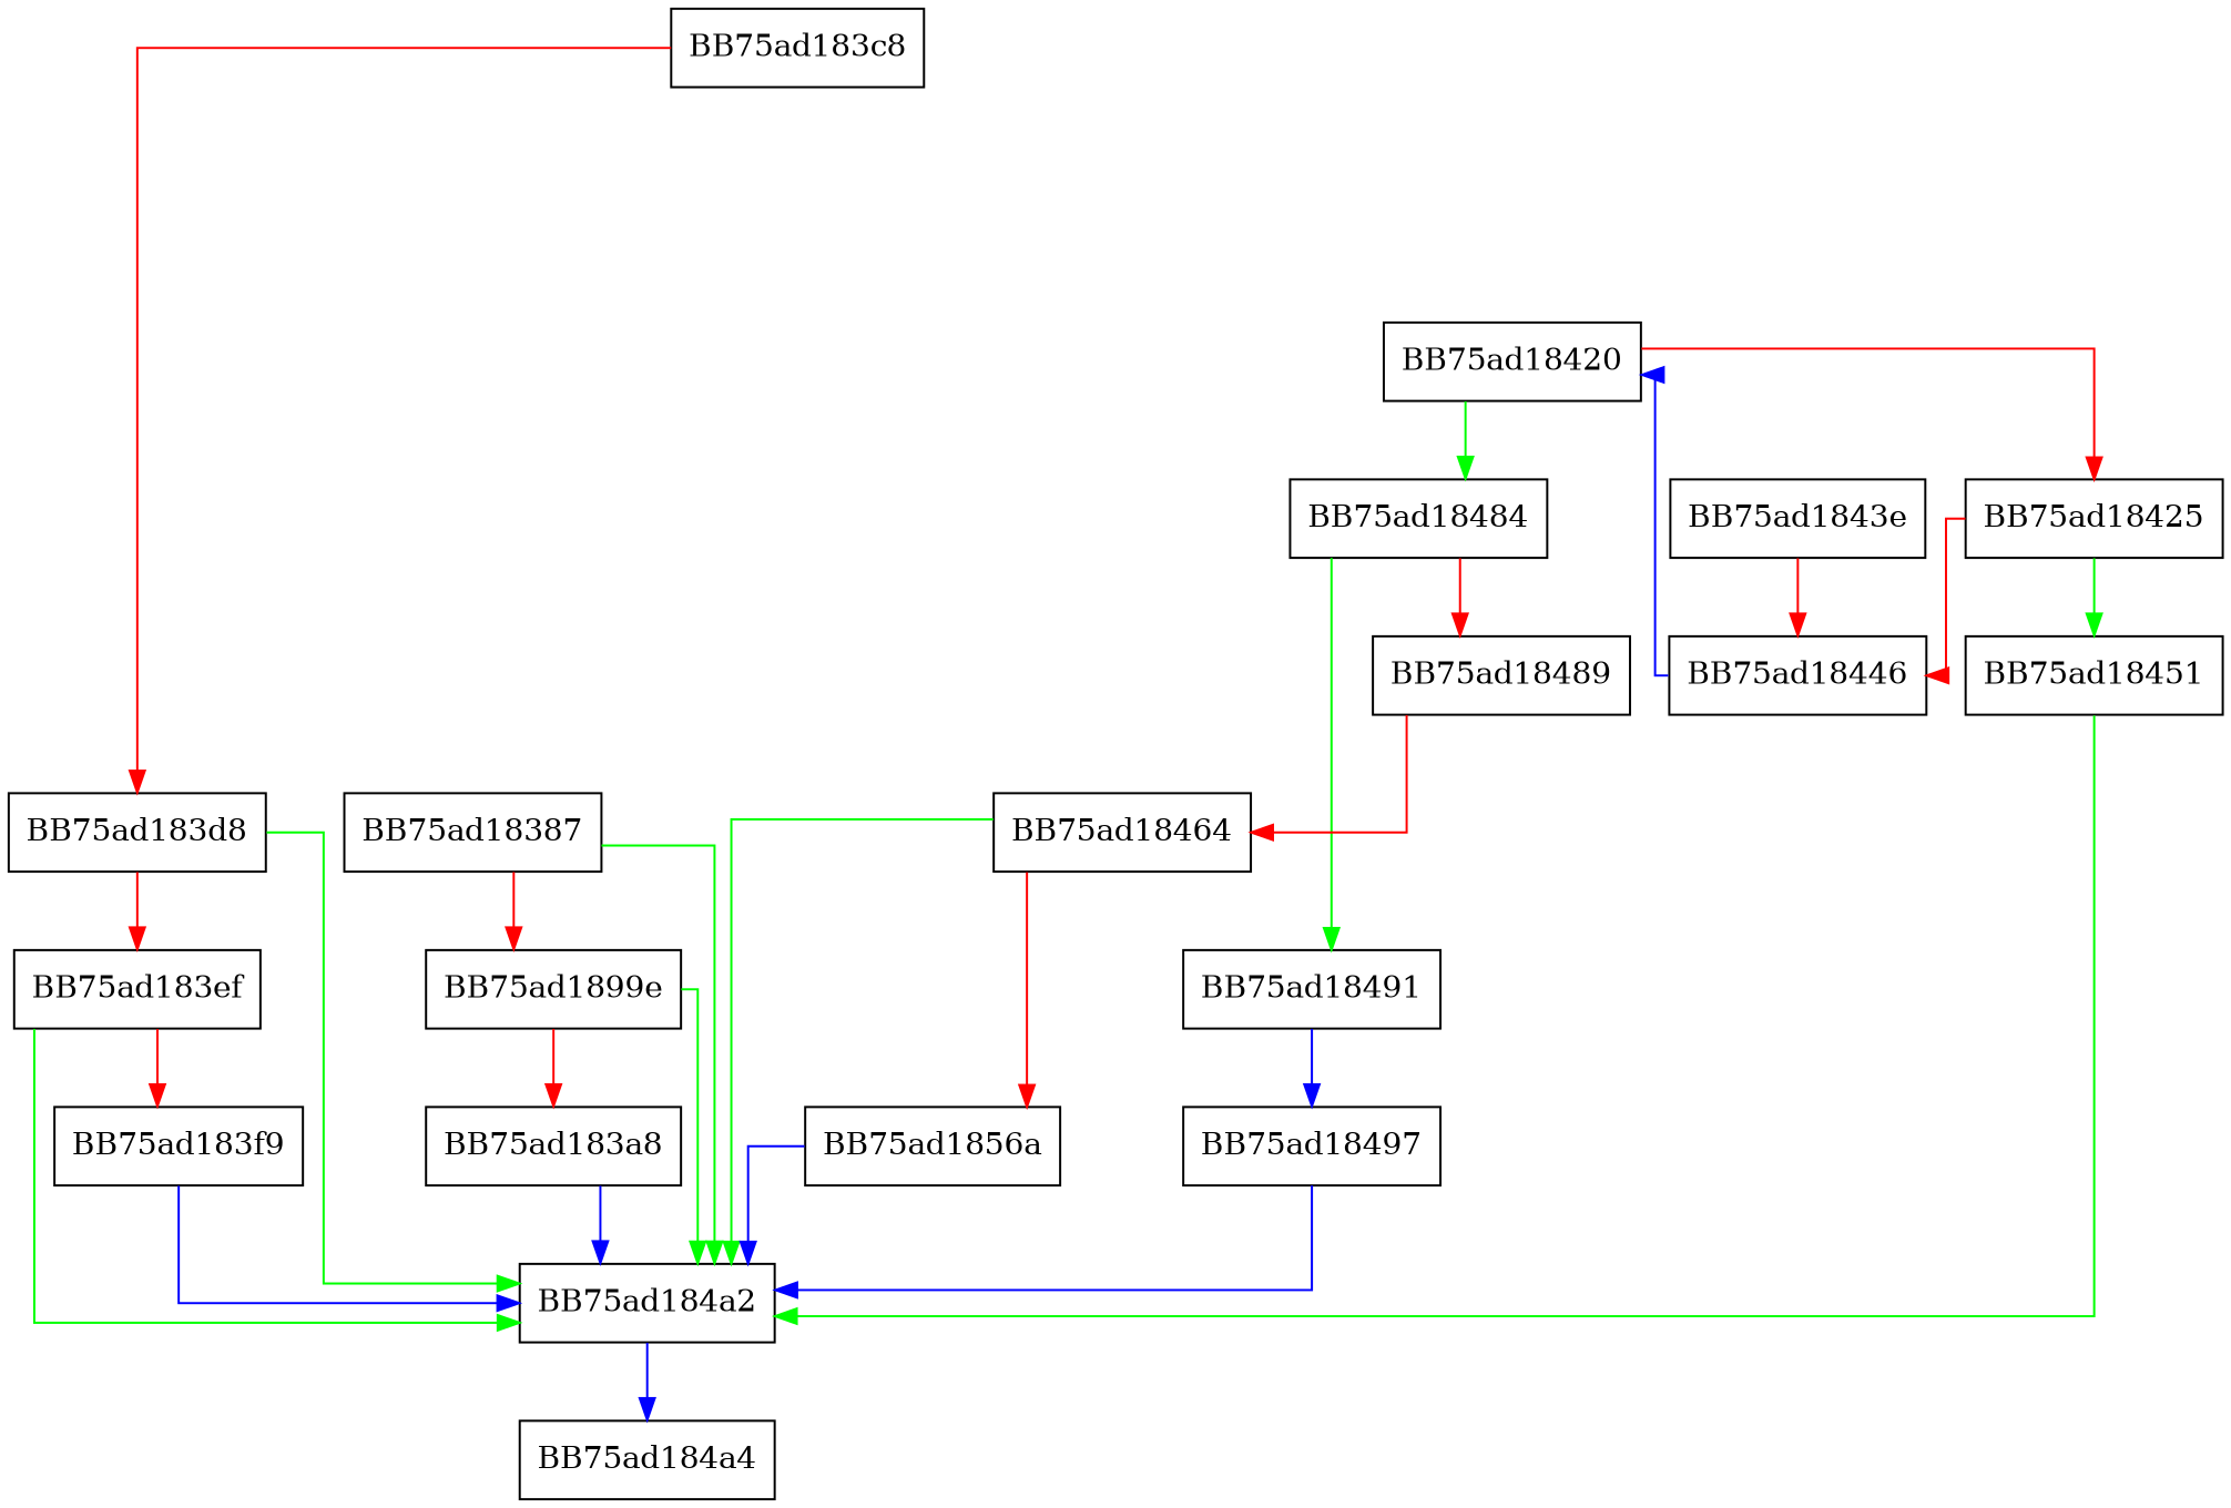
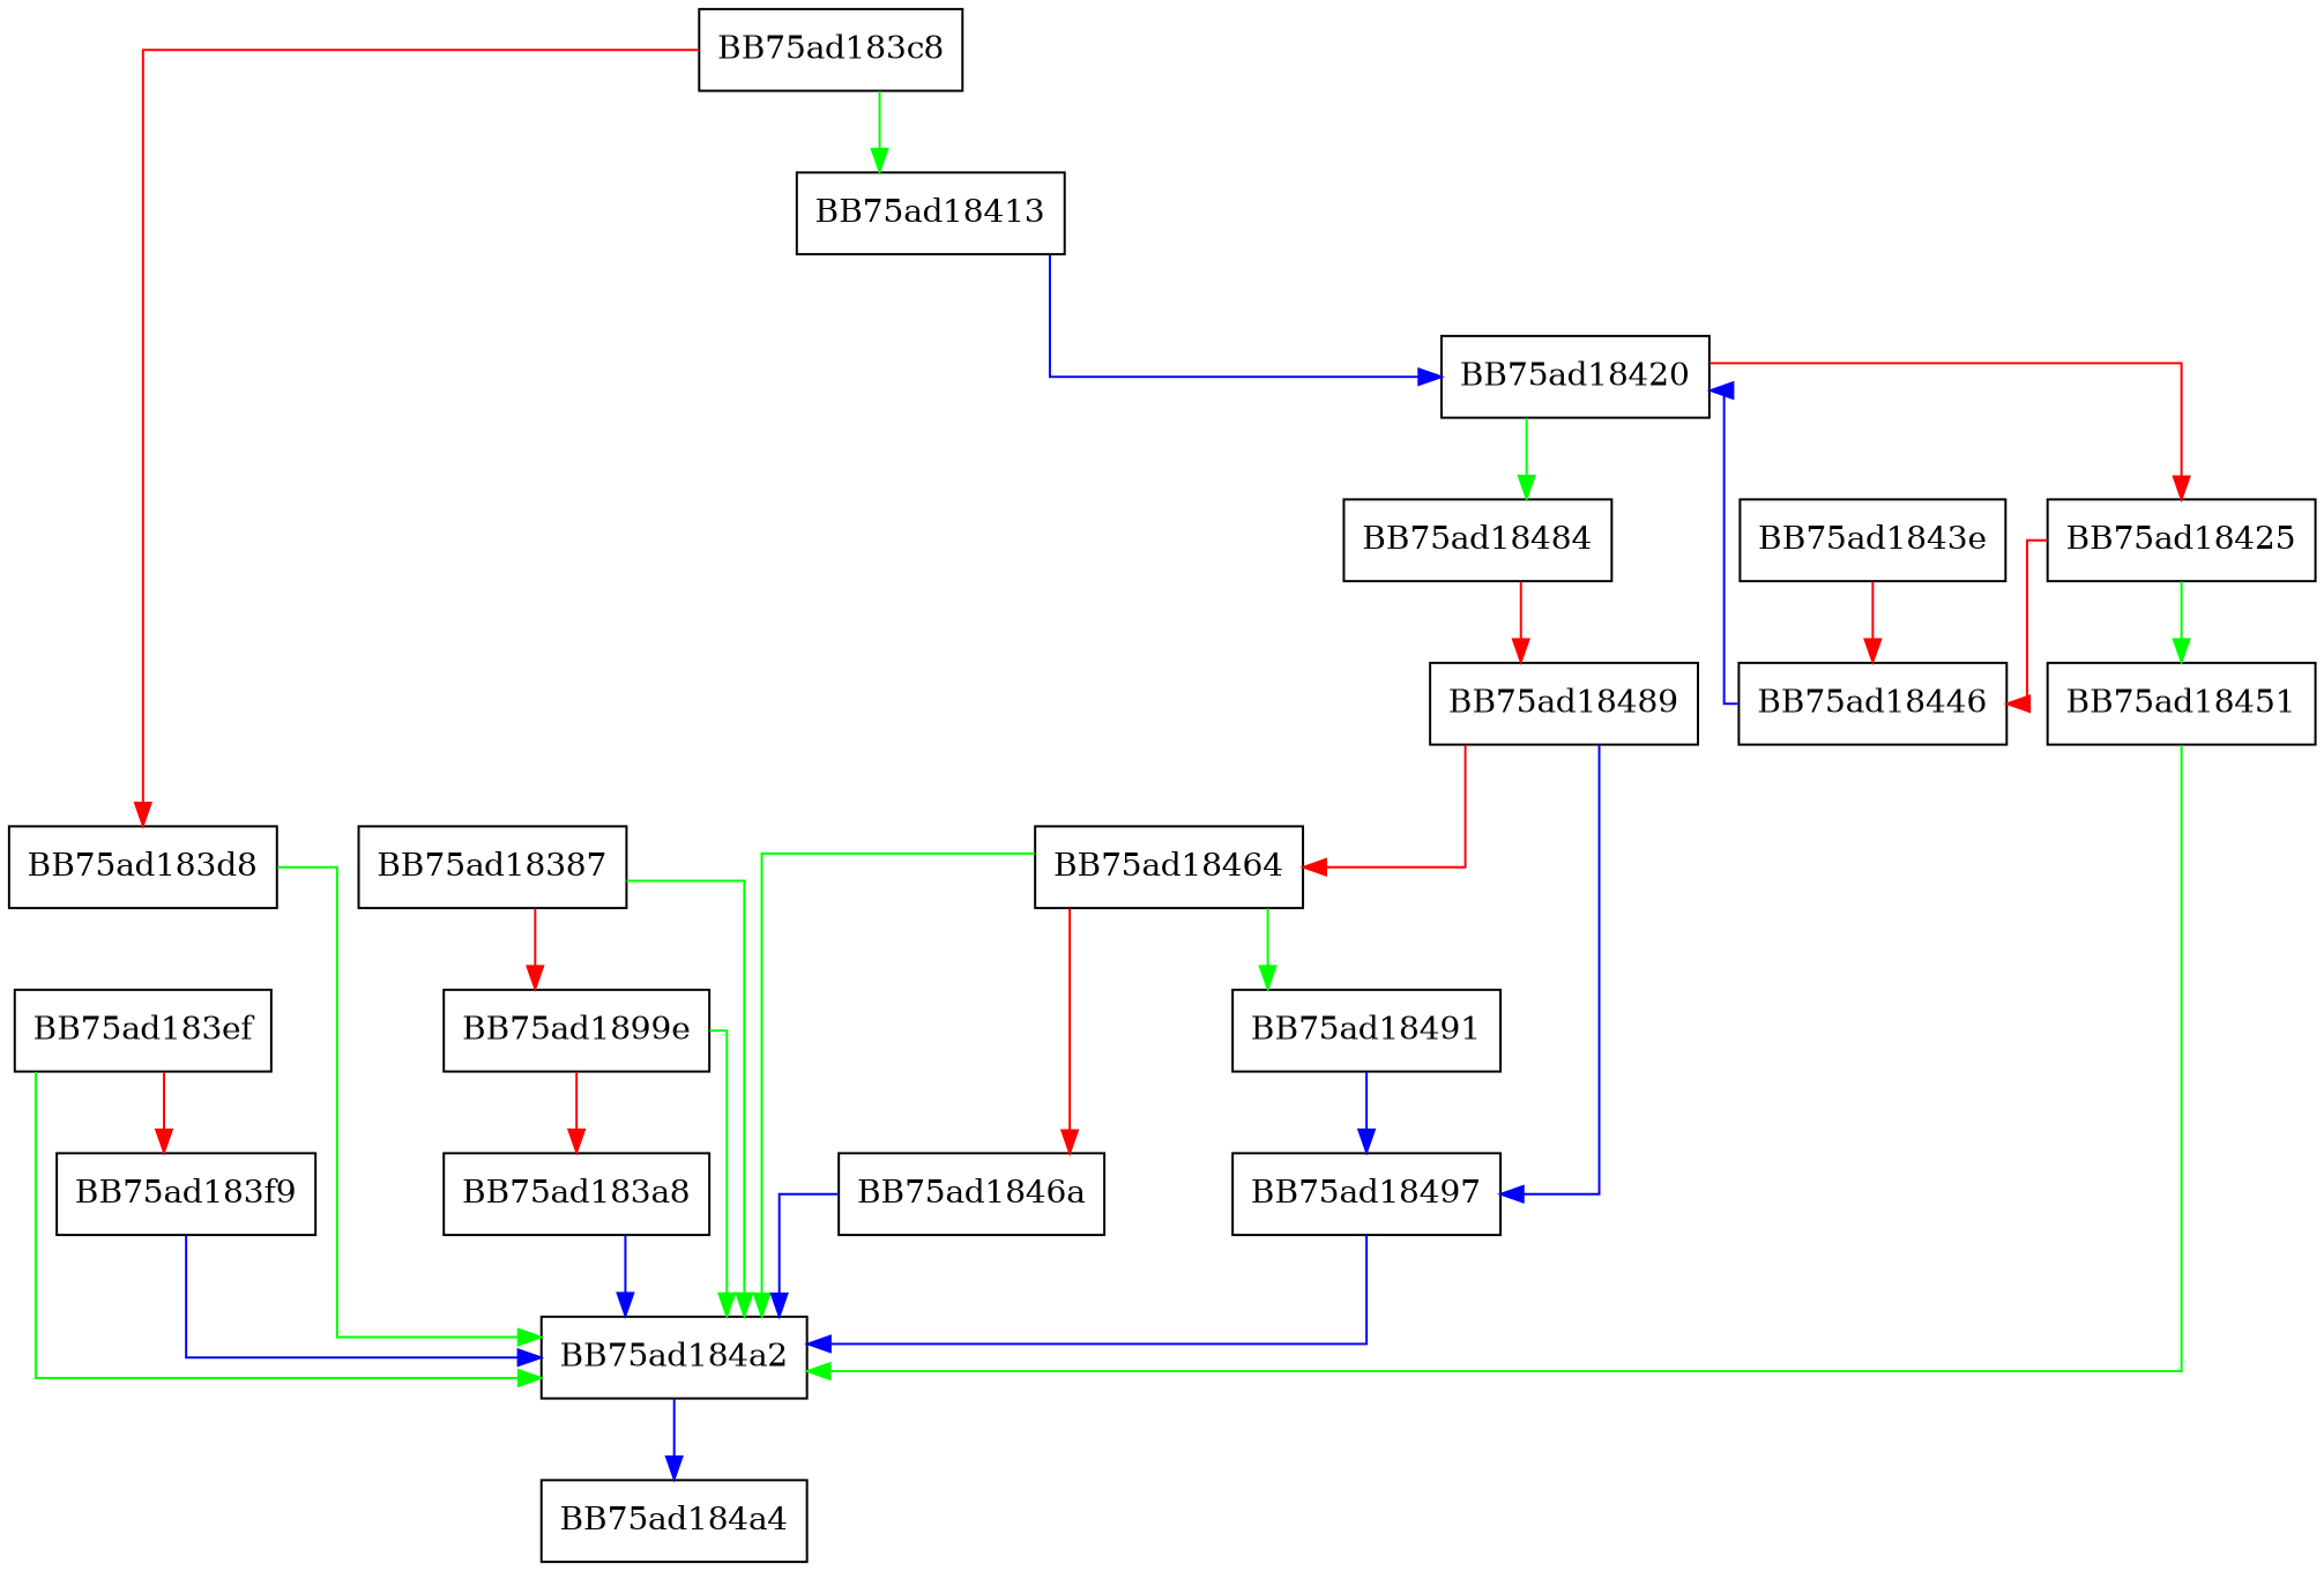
  digraph {
    splines=ortho
    node [shape=box]
    edge [color=red]
    BB75ad183c8
+   BB75ad18413
    BB75ad183d8
    BB75ad18387
    BB75ad184a2
    n6 [label=BB75ad1899e]
    BB75ad18420
    BB75ad183ef
    BB75ad184a4
    BB75ad183a8
    BB75ad18484
    BB75ad18425
    BB75ad183f9
    BB75ad18491
    BB75ad18489
    BB75ad18451
    BB75ad18446
    BB75ad18497
    BB75ad18464
    BB75ad1843e
-   BB75ad1846a [label=BB75ad1856a]
+   BB75ad1846a
+   BB75ad183c8 -> BB75ad18413 [color=green]
    BB75ad183c8 -> BB75ad183d8
+   BB75ad18413 -> BB75ad18420 [color=blue]
    BB75ad183d8 -> BB75ad184a2 [color=green]
-   BB75ad183d8 -> BB75ad183ef
    BB75ad18387 -> BB75ad184a2 [color=green]
    BB75ad18387 -> n6
    BB75ad184a2 -> BB75ad184a4 [color=blue]
    n6 -> BB75ad184a2 [color=green]
    n6 -> BB75ad183a8
    BB75ad18420 -> BB75ad18484 [color=green]
    BB75ad18420 -> BB75ad18425
    BB75ad183ef -> BB75ad184a2 [color=green]
    BB75ad183ef -> BB75ad183f9
    BB75ad183a8 -> BB75ad184a2 [color=blue]
-   BB75ad18484 -> BB75ad18491 [color=green]
+   BB75ad18464 -> BB75ad18491 [color=green]
    BB75ad18484 -> BB75ad18489
    BB75ad18425 -> BB75ad18451 [color=green]
    BB75ad18425 -> BB75ad18446
    BB75ad183f9 -> BB75ad184a2 [color=blue]
    BB75ad18491 -> BB75ad18497 [color=blue]
+   BB75ad18489 -> BB75ad18497 [color=blue]
    BB75ad18489 -> BB75ad18464
    BB75ad18451 -> BB75ad184a2 [color=green]
    BB75ad18446 -> BB75ad18420 [color=blue]
    BB75ad18497 -> BB75ad184a2 [color=blue]
    BB75ad18464 -> BB75ad184a2 [color=green]
    BB75ad18464 -> BB75ad1846a
    BB75ad1843e -> BB75ad18446
    BB75ad1846a -> BB75ad184a2 [color=blue]
  }
